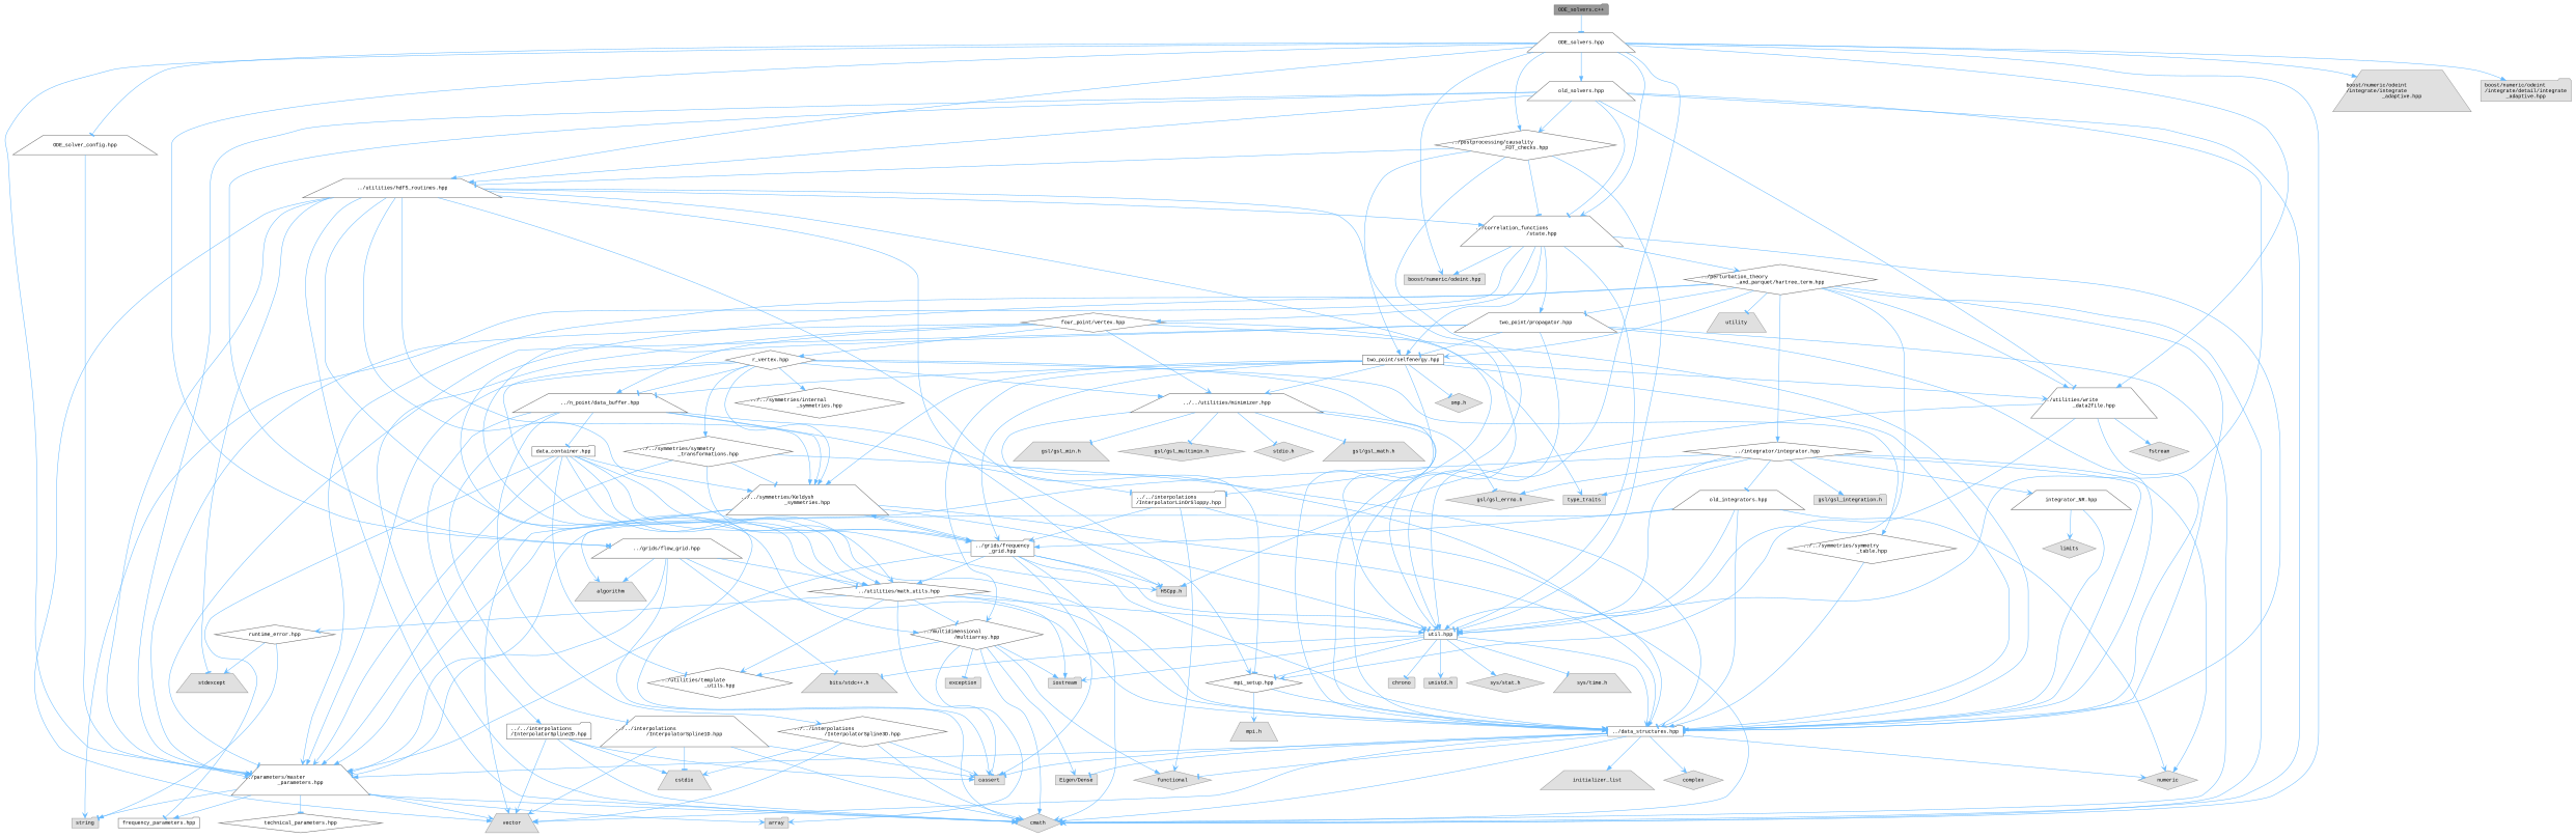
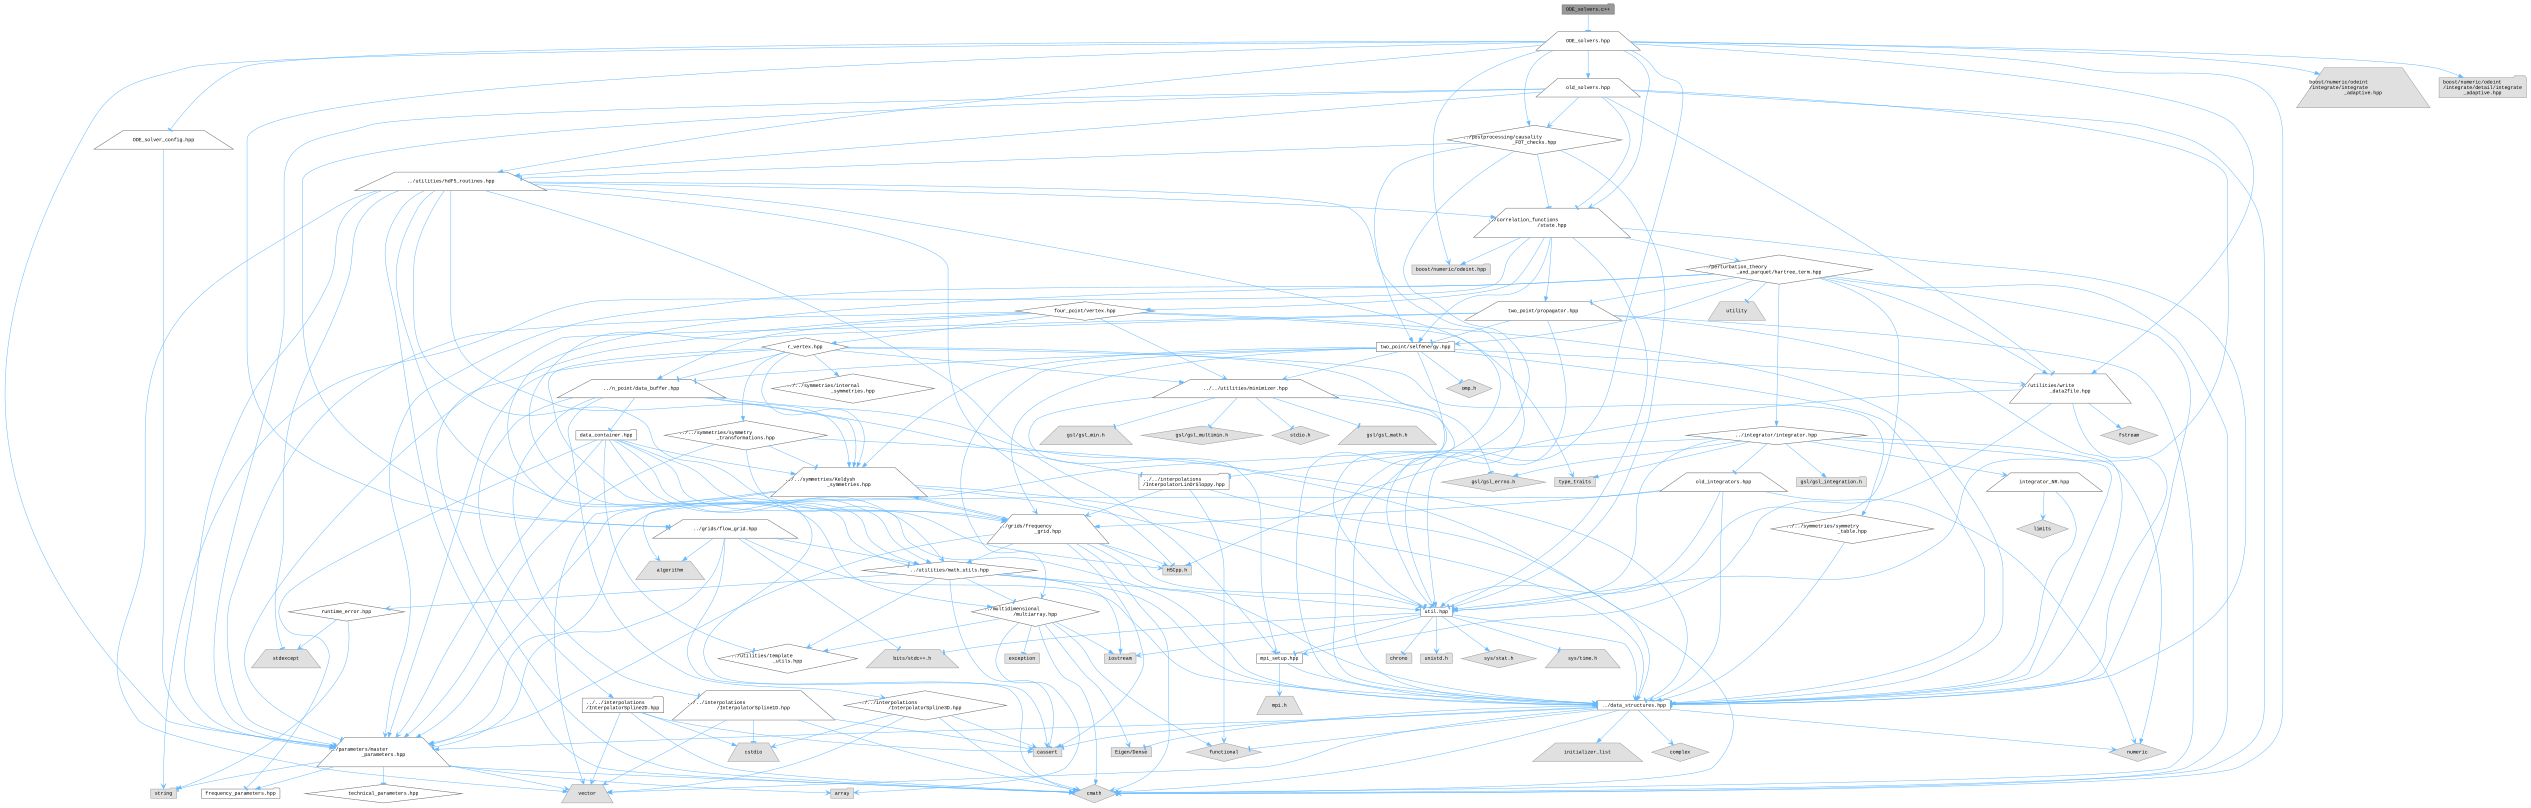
  digraph {
    fontname="Liberation Mono"
    node [color=grey40 fillcolor=white fontname="Liberation Mono" fontsize=10 shape=trapezium style=filled]
    edge [arrowhead=normal color=steelblue1 fontname="Liberation Mono" fontsize=10 labelfontname=Helvetica labelfontsize=10 style=solid]
    n1 [color=gray40 fillcolor=grey60 fontcolor=black height=0.2 label="ODE_solvers.c++" shape=folder width=0.4]
    n2 [height=0.2 label="ODE_solvers.hpp" width=0.4]
    n3 [color=grey60 fillcolor="#E0E0E0" height=0.2 label=cmath shape=diamond width=0.4]
    n4 [height=0.2 label="../grids/flow_grid.hpp" width=0.4]
    n5 [height=0.2 label="../parameters/master\l_parameters.hpp" width=0.4]
    n6 [height=0.2 label="util.hpp" shape=folder width=0.4]
    n7 [height=0.2 label="../utilities/write\l_data2file.hpp" width=0.4]
    n8 [height=0.2 label="../postprocessing/causality\l_FDT_checks.hpp" shape=diamond width=0.4]
    n9 [height=0.2 label="../correlation_functions\l/state.hpp" width=0.4]
    n10 [color=grey60 fillcolor="#E0E0E0" height=0.2 label="boost/numeric/odeint.hpp" shape=folder width=0.4]
    n11 [height=0.2 label="../utilities/hdf5_routines.hpp" width=0.4]
    n12 [height=0.2 label="old_solvers.hpp" width=0.4]
    n13 [height=0.2 label="ODE_solver_config.hpp" width=0.4]
    n14 [color=grey60 fillcolor="#E0E0E0" height=0.2 label="boost/numeric/odeint\l/integrate/integrate\l_adaptive.hpp" width=0.4]
    n15 [color=grey60 fillcolor="#E0E0E0" height=0.2 label="boost/numeric/odeint\l/integrate/detail/integrate\l_adaptive.hpp" shape=folder width=0.4]
    n16 [height=0.2 label="../data_structures.hpp" shape=folder width=0.4]
    n17 [height=0.2 label="../utilities/math_utils.hpp" shape=diamond width=0.4]
    n18 [color=grey60 fillcolor="#E0E0E0" height=0.2 label="bits/stdc++.h" width=0.4]
    n19 [color=grey60 fillcolor="#E0E0E0" height=0.2 label=algorithm width=0.4]
    n20 [color=grey60 fillcolor="#E0E0E0" height=0.2 label=vector width=0.4]
    n21 [color=grey60 fillcolor="#E0E0E0" height=0.2 label=string shape=folder width=0.4]
    n22 [color=grey60 fillcolor="#E0E0E0" height=0.2 label=array shape=folder width=0.4]
    n23 [height=0.2 label="frequency_parameters.hpp" shape=folder width=0.4]
    n24 [height=0.2 label="technical_parameters.hpp" shape=diamond width=0.4]
    n25 [color=grey60 fillcolor="#E0E0E0" height=0.2 label=iostream shape=folder width=0.4]
    n26 [color=grey60 fillcolor="#E0E0E0" height=0.2 label="sys/time.h" width=0.4]
    n27 [color=grey60 fillcolor="#E0E0E0" height=0.2 label=chrono shape=folder width=0.4]
    n28 [color=grey60 fillcolor="#E0E0E0" height=0.2 label="unistd.h" shape=folder width=0.4]
    n29 [color=grey60 fillcolor="#E0E0E0" height=0.2 label="sys/stat.h" shape=diamond width=0.4]
-   n30 [height=0.2 label="mpi_setup.hpp" shape=diamond width=0.4]
+   n30 [height=0.2 label="mpi_setup.hpp" shape=folder width=0.4]
    n31 [color=grey60 fillcolor="#E0E0E0" height=0.2 label=fstream shape=diamond width=0.4]
    n32 [color=grey60 fillcolor="#E0E0E0" height=0.2 label="H5Cpp.h" shape=folder width=0.4]
    n33 [height=0.2 label="two_point/selfenergy.hpp" shape=folder width=0.4]
    n34 [height=0.2 label="four_point/vertex.hpp" shape=diamond width=0.4]
    n35 [height=0.2 label="two_point/propagator.hpp" width=0.4]
    n36 [height=0.2 label="../perturbation_theory\l_and_parquet/hartree_term.hpp" shape=diamond width=0.4]
    n37 [height=0.2 label="../multidimensional\l/multiarray.hpp" shape=diamond width=0.4]
    n38 [color=grey60 fillcolor="#E0E0E0" height=0.2 label=stdexcept width=0.4]
    n39 [height=0.2 label="../../symmetries/Keldysh\l_symmetries.hpp" width=0.4]
-   n40 [height=0.2 label="../grids/frequency\l_grid.hpp" shape=folder width=0.4]
+   n40 [height=0.2 label="../grids/frequency\l_grid.hpp" width=0.4]
    n41 [color=grey60 fillcolor="#E0E0E0" height=0.2 label=complex shape=diamond width=0.4]
    n42 [color=grey60 fillcolor="#E0E0E0" height=0.2 label=initializer_list width=0.4]
    n43 [color=grey60 fillcolor="#E0E0E0" height=0.2 label=functional shape=diamond width=0.4]
    n44 [color=grey60 fillcolor="#E0E0E0" height=0.2 label=cassert shape=folder width=0.4]
    n45 [color=grey60 fillcolor="#E0E0E0" height=0.2 label=numeric shape=diamond width=0.4]
    n46 [color=grey60 fillcolor="#E0E0E0" height=0.2 label="Eigen/Dense" shape=folder width=0.4]
    n47 [height=0.2 label="../utilities/template\l_utils.hpp" shape=diamond width=0.4]
    n48 [height=0.2 label="runtime_error.hpp" shape=diamond width=0.4]
    n49 [color=grey60 fillcolor="#E0E0E0" height=0.2 label=exception shape=folder width=0.4]
    n50 [color=grey60 fillcolor="#E0E0E0" height=0.2 label="mpi.h" width=0.4]
    n51 [height=0.2 label="../../utilities/minimizer.hpp" width=0.4]
    n52 [height=0.2 label="../n_point/data_buffer.hpp" width=0.4]
    n53 [height=0.2 label="../../interpolations\l/InterpolatorLinOrSloppy.hpp" shape=folder width=0.4]
    n54 [color=grey60 fillcolor="#E0E0E0" height=0.2 label="omp.h" shape=diamond width=0.4]
    n55 [color=grey60 fillcolor="#E0E0E0" height=0.2 label=type_traits shape=folder width=0.4]
    n56 [height=0.2 label="r_vertex.hpp" shape=diamond width=0.4]
    n57 [height=0.2 label="../integrator/integrator.hpp" shape=diamond width=0.4]
    n58 [color=grey60 fillcolor="#E0E0E0" height=0.2 label=utility width=0.4]
    n59 [height=0.2 label="../../symmetries/internal\l_symmetries.hpp" shape=diamond width=0.4]
    n60 [height=0.2 label="../../symmetries/symmetry\l_transformations.hpp" shape=diamond width=0.4]
    n61 [height=0.2 label="../../symmetries/symmetry\l_table.hpp" shape=diamond width=0.4]
    n62 [color=grey60 fillcolor="#E0E0E0" height=0.2 label="stdio.h" shape=diamond width=0.4]
    n63 [color=grey60 fillcolor="#E0E0E0" height=0.2 label="gsl/gsl_errno.h" shape=diamond width=0.4]
    n64 [color=grey60 fillcolor="#E0E0E0" height=0.2 label="gsl/gsl_math.h" width=0.4]
    n65 [color=grey60 fillcolor="#E0E0E0" height=0.2 label="gsl/gsl_min.h" width=0.4]
    n66 [color=grey60 fillcolor="#E0E0E0" height=0.2 label="gsl/gsl_multimin.h" shape=diamond width=0.4]
    n67 [height=0.2 label="data_container.hpp" shape=folder width=0.4]
    n68 [height=0.2 label="../../interpolations\l/InterpolatorSpline1D.hpp" width=0.4]
    n69 [height=0.2 label="../../interpolations\l/InterpolatorSpline2D.hpp" shape=folder width=0.4]
    n70 [height=0.2 label="../../interpolations\l/InterpolatorSpline3D.hpp" shape=diamond width=0.4]
    n71 [color=grey60 fillcolor="#E0E0E0" height=0.2 label=cstdio width=0.4]
    n72 [color=grey60 fillcolor="#E0E0E0" height=0.2 label="gsl/gsl_integration.h" shape=folder width=0.4]
    n73 [height=0.2 label="old_integrators.hpp" width=0.4]
    n74 [height=0.2 label="integrator_NR.hpp" width=0.4]
    n75 [color=grey60 fillcolor="#E0E0E0" height=0.2 label=limits shape=diamond width=0.4]
    n1 -> n2 [arrowhead=tee]
    n2 -> n3 [arrowhead=vee]
    n2 -> n4
    n2 -> n5 [arrowhead=tee]
    n2 -> n6
    n2 -> n7
    n2 -> n8
    n2 -> n9 [arrowhead=vee]
    n2 -> n10 [arrowhead=vee]
    n2 -> n11
    n2 -> n12
    n2 -> n13 [arrowhead=tee]
    n2 -> n14
    n2 -> n15
    n4 -> n3
    n4 -> n5 [arrowhead=tee]
    n4 -> n16 [arrowhead=vee]
    n4 -> n17
    n4 -> n18 [arrowhead=tee]
    n4 -> n19
    n5 -> n3 [arrowhead=vee]
    n5 -> n20 [arrowhead=vee]
    n5 -> n21 [arrowhead=tee]
    n5 -> n22 [arrowhead=vee]
    n5 -> n23
    n5 -> n24 [arrowhead=tee]
    n6 -> n16 [arrowhead=vee]
    n6 -> n18 [arrowhead=tee]
    n6 -> n25 [arrowhead=vee]
    n6 -> n26 [arrowhead=tee]
    n6 -> n27 [arrowhead=tee]
    n6 -> n28 [arrowhead=vee]
    n6 -> n29
    n6 -> n30 [arrowhead=tee]
    n7 -> n16 [arrowhead=tee]
    n7 -> n30 [arrowhead=vee]
    n7 -> n31
    n7 -> n32
    n8 -> n6 [arrowhead=tee]
    n8 -> n9 [arrowhead=tee]
    n8 -> n11 [arrowhead=tee]
    n8 -> n16 [arrowhead=tee]
    n8 -> n33
    n9 -> n6 [arrowhead=tee]
    n9 -> n10
    n9 -> n16 [arrowhead=tee]
    n9 -> n21 [arrowhead=vee]
    n9 -> n33
    n9 -> n34
    n9 -> n35
    n9 -> n36 [arrowhead=vee]
    n11 -> n3
    n11 -> n5
    n11 -> n6 [arrowhead=tee]
    n11 -> n9
    n11 -> n16 [arrowhead=tee]
    n11 -> n20
    n11 -> n30 [arrowhead=vee]
    n11 -> n32 [arrowhead=tee]
    n11 -> n37
    n11 -> n38 [arrowhead=tee]
    n11 -> n39
    n11 -> n40 [arrowhead=vee]
    n12 -> n3 [arrowhead=tee]
    n12 -> n4 [arrowhead=tee]
    n12 -> n5 [arrowhead=vee]
    n12 -> n6
    n12 -> n7 [arrowhead=tee]
    n12 -> n8 [arrowhead=vee]
    n12 -> n9 [arrowhead=tee]
    n12 -> n11
    n13 -> n5
    n16 -> n3 [arrowhead=vee]
    n16 -> n5
    n16 -> n20 [arrowhead=vee]
    n16 -> n41 [arrowhead=vee]
    n16 -> n42
    n16 -> n43 [arrowhead=tee]
    n16 -> n44 [arrowhead=tee]
    n16 -> n45 [arrowhead=vee]
    n16 -> n46 [arrowhead=tee]
    n17 -> n6
    n17 -> n16
    n17 -> n25
    n17 -> n37 [arrowhead=tee]
    n17 -> n44 [arrowhead=tee]
    n17 -> n47 [arrowhead=vee]
    n17 -> n48 [arrowhead=vee]
    n30 -> n16 [arrowhead=vee]
    n30 -> n50 [arrowhead=vee]
    n33 -> n7 [arrowhead=vee]
    n33 -> n16 [arrowhead=tee]
    n33 -> n37 [arrowhead=vee]
    n33 -> n39
    n33 -> n40 [arrowhead=vee]
    n33 -> n51 [arrowhead=vee]
    n33 -> n52 [arrowhead=tee]
    n33 -> n53 [arrowhead=tee]
    n33 -> n54 [arrowhead=tee]
    n34 -> n3
    n34 -> n5 [arrowhead=vee]
    n34 -> n16
    n34 -> n51 [arrowhead=vee]
    n34 -> n52
    n34 -> n55 [arrowhead=vee]
    n34 -> n56
    n35 -> n3 [arrowhead=vee]
    n35 -> n5 [arrowhead=tee]
    n35 -> n6 [arrowhead=vee]
    n35 -> n16 [arrowhead=tee]
    n35 -> n17 [arrowhead=tee]
    n35 -> n33 [arrowhead=tee]
    n36 -> n3 [arrowhead=tee]
    n36 -> n5 [arrowhead=vee]
    n36 -> n6
    n36 -> n7
    n36 -> n16 [arrowhead=tee]
    n36 -> n33 [arrowhead=vee]
    n36 -> n35 [arrowhead=tee]
    n36 -> n44 [arrowhead=vee]
    n36 -> n57
    n36 -> n58 [arrowhead=tee]
    n37 -> n3
    n37 -> n22 [arrowhead=vee]
    n37 -> n25
    n37 -> n43
    n37 -> n46 [arrowhead=vee]
    n37 -> n47
    n37 -> n49 [arrowhead=tee]
    n39 -> n6 [arrowhead=tee]
    n39 -> n16 [arrowhead=vee]
    n39 -> n19 [arrowhead=vee]
    n39 -> n20 [arrowhead=vee]
    n39 -> n40 [arrowhead=vee]
    n40 -> n3 [arrowhead=vee]
    n40 -> n5
    n40 -> n6 [arrowhead=vee]
    n40 -> n16 [arrowhead=vee]
    n40 -> n17
    n40 -> n32 [arrowhead=vee]
    n40 -> n39
    n40 -> n44
    n48 -> n21
    n48 -> n38 [arrowhead=vee]
    n51 -> n6 [arrowhead=tee]
    n51 -> n30 [arrowhead=tee]
    n51 -> n62 [arrowhead=tee]
    n51 -> n63 [arrowhead=tee]
    n51 -> n64 [arrowhead=tee]
    n51 -> n65 [arrowhead=tee]
    n51 -> n66 [arrowhead=tee]
    n52 -> n16
    n52 -> n39
    n52 -> n53 [arrowhead=tee]
    n52 -> n67 [arrowhead=tee]
    n52 -> n68 [arrowhead=tee]
    n52 -> n69
    n52 -> n70 [arrowhead=vee]
    n53 -> n3 [arrowhead=tee]
    n53 -> n40 [arrowhead=vee]
    n53 -> n43 [arrowhead=vee]
    n56 -> n5
    n56 -> n16 [arrowhead=vee]
    n56 -> n17
    n56 -> n39
    n56 -> n51
    n56 -> n52 [arrowhead=tee]
    n56 -> n59
    n56 -> n60
    n56 -> n61
    n57 -> n5
    n57 -> n6 [arrowhead=tee]
    n57 -> n16 [arrowhead=tee]
    n57 -> n45
    n57 -> n55
    n57 -> n63
    n57 -> n72
    n57 -> n73 [arrowhead=tee]
    n57 -> n74 [arrowhead=vee]
    n60 -> n5
    n60 -> n16 [arrowhead=tee]
    n60 -> n17 [arrowhead=vee]
    n60 -> n39 [arrowhead=tee]
    n61 -> n16
    n67 -> n5 [arrowhead=vee]
    n67 -> n16 [arrowhead=tee]
    n67 -> n17
    n67 -> n23 [arrowhead=tee]
    n67 -> n32 [arrowhead=vee]
    n67 -> n39
    n67 -> n40
    n67 -> n47 [arrowhead=tee]
    n68 -> n3
    n68 -> n20 [arrowhead=vee]
    n68 -> n44 [arrowhead=vee]
    n68 -> n71 [arrowhead=tee]
    n69 -> n3 [arrowhead=tee]
    n69 -> n20 [arrowhead=vee]
    n69 -> n44
    n69 -> n71
    n70 -> n3 [arrowhead=vee]
    n70 -> n20
    n70 -> n44 [arrowhead=vee]
    n70 -> n71 [arrowhead=vee]
    n73 -> n5 [arrowhead=vee]
    n73 -> n6
    n73 -> n16 [arrowhead=vee]
    n73 -> n40
    n73 -> n45 [arrowhead=vee]
    n74 -> n16 [arrowhead=tee]
    n74 -> n75 [arrowhead=vee]
  }
